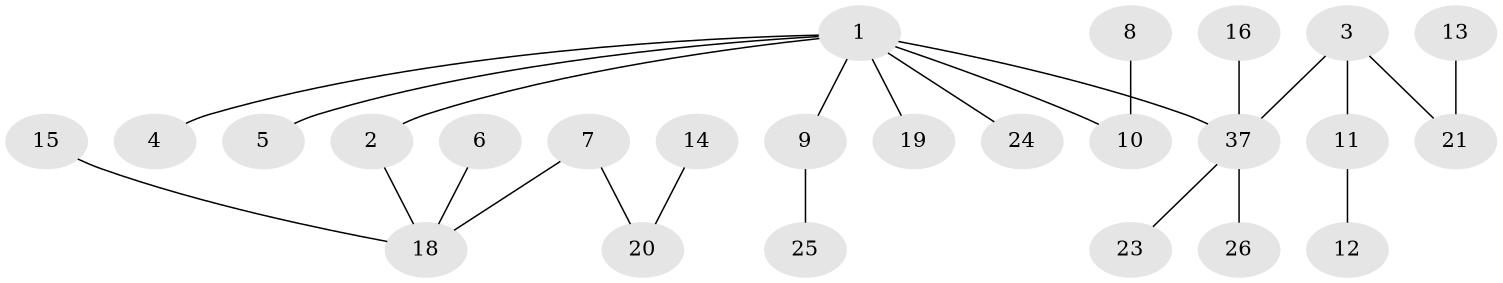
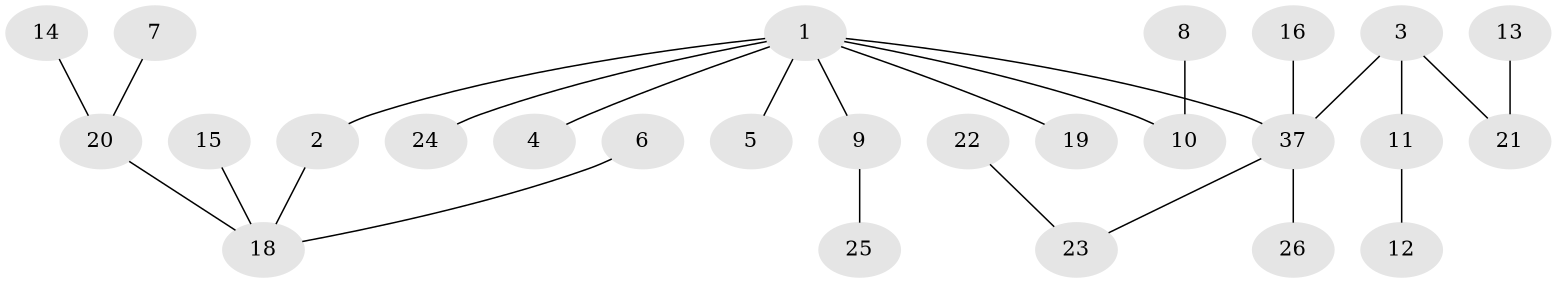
  graph {
    node [color=gray90 style=filled]
    edge [weight=1.0]
    1
    2
    4
    5
    9
    10
    n7 [label=37]
    19
    24
    18
    25
    23
    26
    3
    11
    21
    12
    6
    7
    20
    8
    13
    14
    15
    16
+   22
    1 -- 2
    1 -- 4
    1 -- 5
    1 -- 9
    1 -- 10
    1 -- n7
    1 -- 19
    1 -- 24
    2 -- 18
    9 -- 25
    n7 -- 23
    n7 -- 26
    3 -- n7
    3 -- 11
    3 -- 21
    11 -- 12
    6 -- 18
-   7 -- 18
+   20 -- 18
    7 -- 20
    8 -- 10
    13 -- 21
    14 -- 20
    15 -- 18
    16 -- n7
+   22 -- 23
  }
